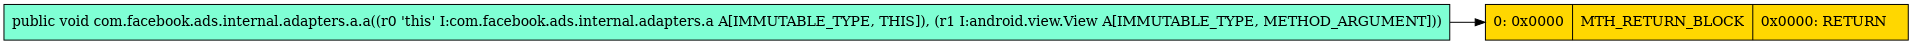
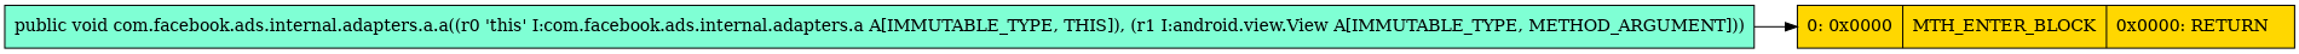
  digraph {
    rankdir=LR
    node [shape=record style=filled]
-   n1 [label="{0\:\ 0x0000|MTH_RETURN_BLOCK\l|0x0000: RETURN   \l}" fillcolor=gold]
+   n1 [label="{0\:\ 0x0000|MTH_ENTER_BLOCK\l|0x0000: RETURN   \l}" fillcolor=gold]
    n2 [label="{public void com.facebook.ads.internal.adapters.a.a((r0 'this' I:com.facebook.ads.internal.adapters.a A[IMMUTABLE_TYPE, THIS]), (r1 I:android.view.View A[IMMUTABLE_TYPE, METHOD_ARGUMENT])) }" fillcolor=aquamarine]
    n2 -> n1
  }
